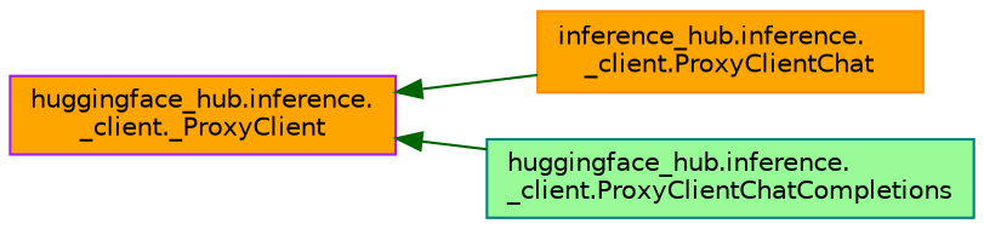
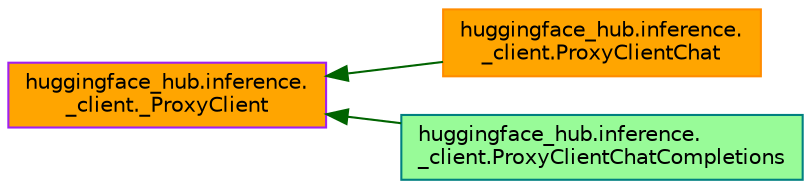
  digraph {
    rankdir=LR
    node [fillcolor=orange fontname=Helvetica fontsize=10 shape=record style=filled]
    edge [color=darkgreen dir=back fontname=Helvetica fontsize=10 labelfontname=Helvetica labelfontsize=10 style=solid]
    n1 [color=purple height=0.2 label="huggingface_hub.inference.\l_client._ProxyClient" width=0.4]
-   n2 [color=darkorange height=0.2 label="inference_hub.inference.\l_client.ProxyClientChat" width=0.4]
+   n2 [color=darkorange height=0.2 label="huggingface_hub.inference.\l_client.ProxyClientChat" width=0.4]
    n3 [color=teal fillcolor=palegreen height=0.2 label="huggingface_hub.inference.\l_client.ProxyClientChatCompletions" width=0.4]
    n1 -> n2
    n1 -> n3
  }
